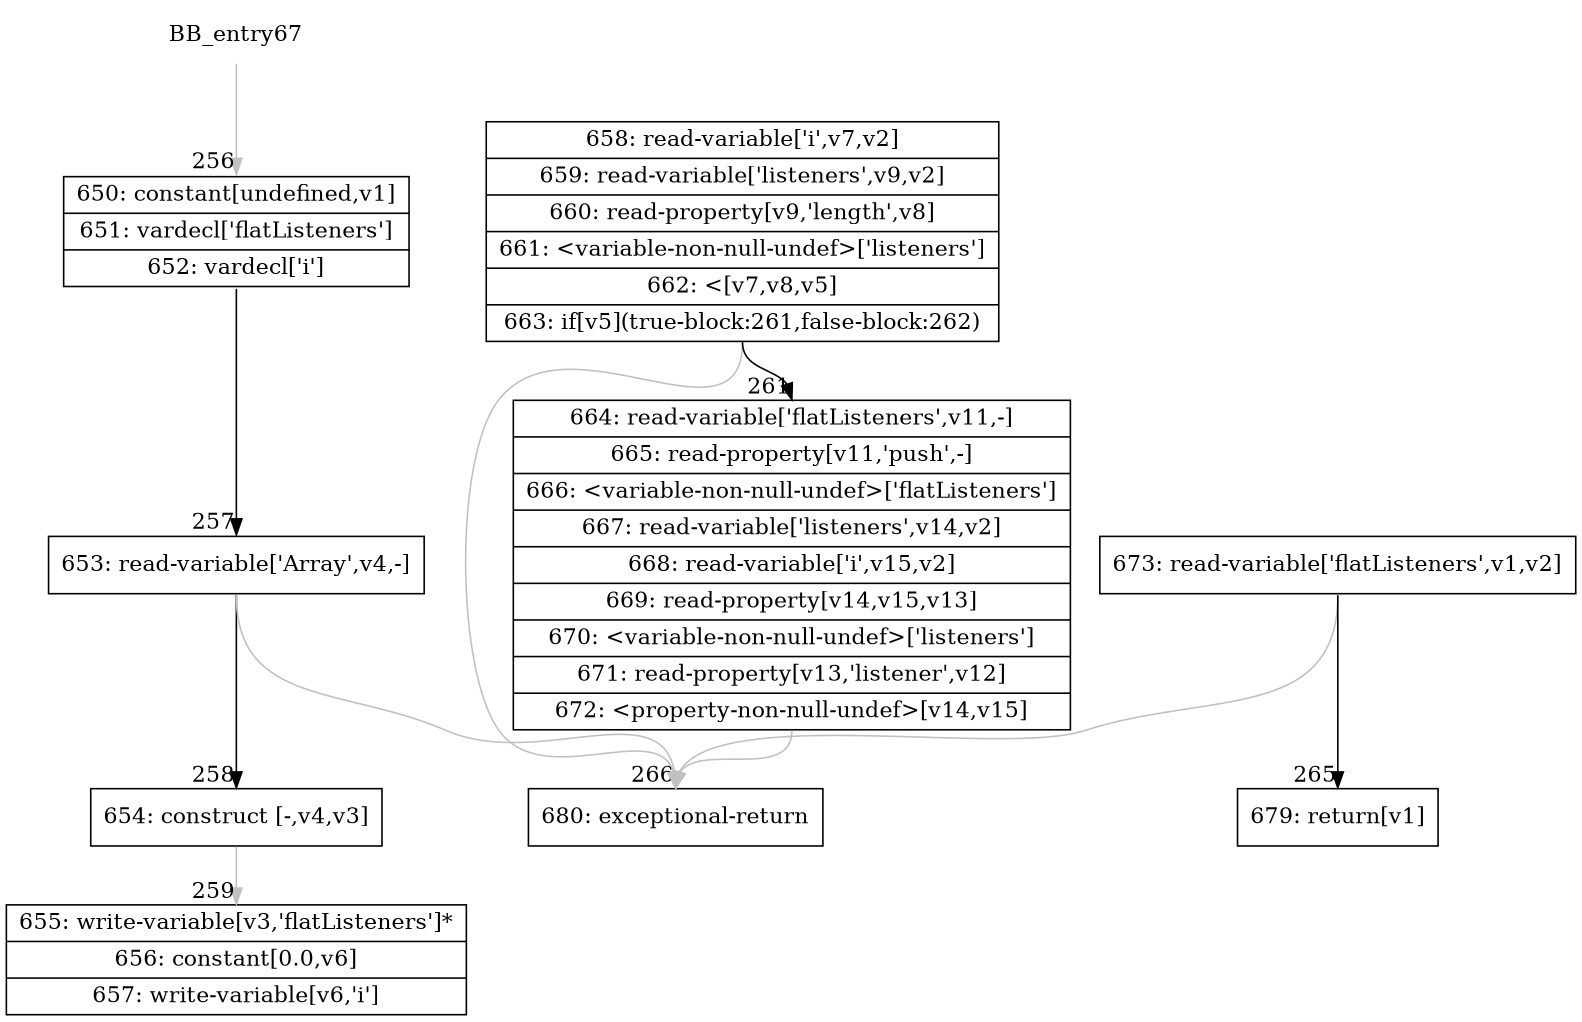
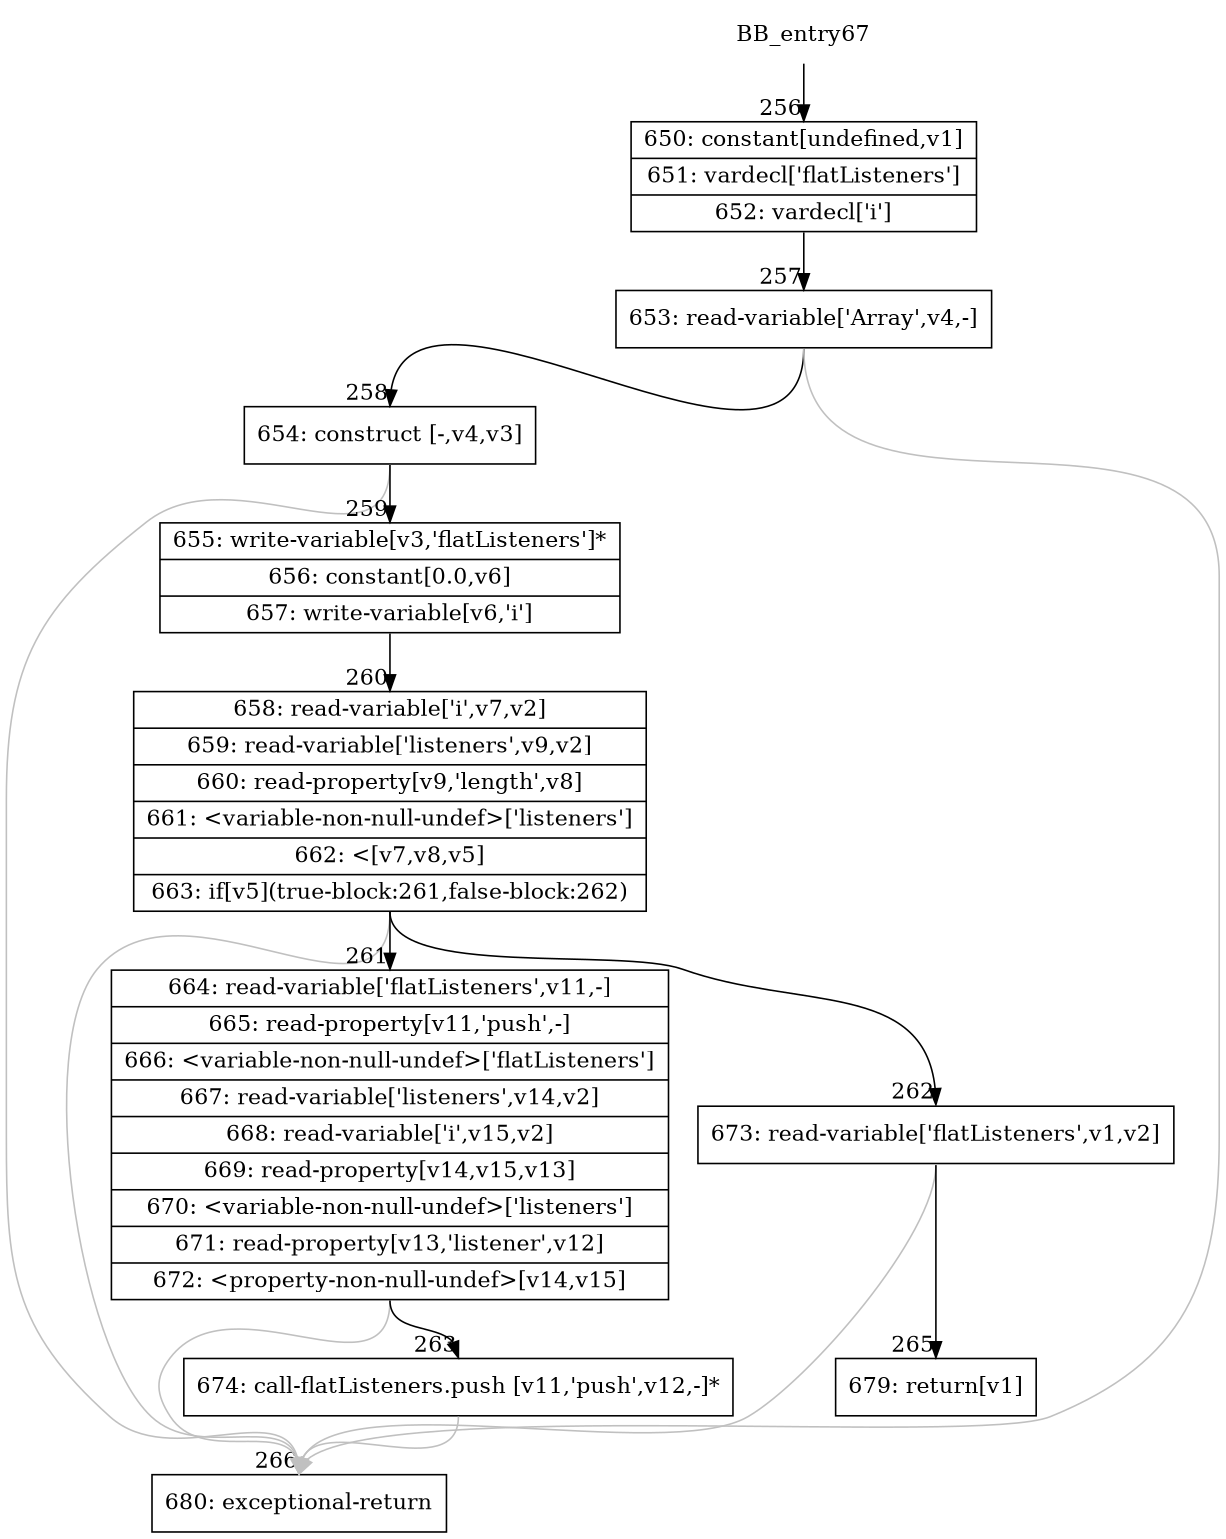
  digraph {
    rankdir=TD
    node [shape=record]
    edge [headport=n tailport=s]
    n1 [label=BB_entry67 shape=none]
    n2 [label="{650: constant[undefined,v1]|651: vardecl['flatListeners']|652: vardecl['i']}"]
    n3 [label="{653: read-variable['Array',v4,-]}"]
    n4 [label="{654: construct [-,v4,v3]}"]
    n5 [label="{680: exceptional-return}"]
    n6 [label="{655: write-variable[v3,'flatListeners']*|656: constant[0.0,v6]|657: write-variable[v6,'i']}"]
    n7 [label="{658: read-variable['i',v7,v2]|659: read-variable['listeners',v9,v2]|660: read-property[v9,'length',v8]|661: \<variable-non-null-undef\>['listeners']|662: \<[v7,v8,v5]|663: if[v5](true-block:261,false-block:262)}"]
    n8 [label="{664: read-variable['flatListeners',v11,-]|665: read-property[v11,'push',-]|666: \<variable-non-null-undef\>['flatListeners']|667: read-variable['listeners',v14,v2]|668: read-variable['i',v15,v2]|669: read-property[v14,v15,v13]|670: \<variable-non-null-undef\>['listeners']|671: read-property[v13,'listener',v12]|672: \<property-non-null-undef\>[v14,v15]}"]
    n9 [label="{673: read-variable['flatListeners',v1,v2]}"]
+   n10 [label="{674: call-flatListeners.push [v11,'push',v12,-]*}"]
    n11 [label="{679: return[v1]}"]
-   n1 -> n2 [headlabel="    256" color=gray]
+   n1 -> n2 [headlabel="    256"]
    n2 -> n3 [headlabel="      257"]
    n3 -> n4 [headlabel="      258"]
    n3 -> n5 [color=gray headlabel="      266"]
-   n4 -> n6 [headlabel="      259" color=gray]
+   n4 -> n5 [color=gray]
+   n4 -> n6 [headlabel="      259"]
+   n6 -> n7 [headlabel="      260"]
    n7 -> n5 [color=gray]
    n7 -> n8 [headlabel="      261"]
+   n7 -> n9 [headlabel="      262"]
    n8 -> n5 [color=gray]
+   n8 -> n10 [headlabel="      263"]
    n9 -> n5 [color=gray]
    n9 -> n11 [headlabel="      265"]
+   n10 -> n5 [color=gray]
  }
